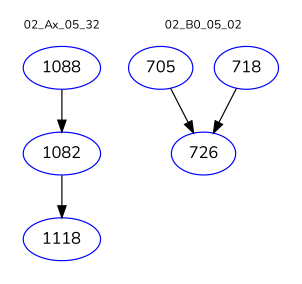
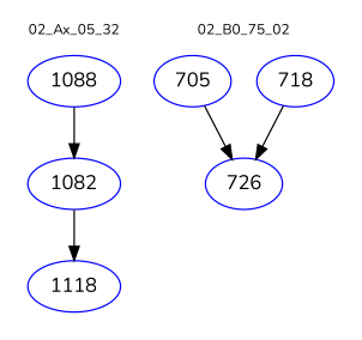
  digraph {
    fontname=Nunito
    node [color=blue fontname=Nunito]
    edge [color=black fontname=Nunito]
    n1 [label=1088]
    n2 [label=1082]
    n3 [label=1118]
    n4 [label=718]
    n5 [label=705]
    n6 [label=726]
    subgraph cluster_1 {
      color=white
      fontsize=10
      label="02_Ax_05_32"
      n1
      n2
      n3
    }
    subgraph cluster_2 {
      color=white
      fontsize=10
-     label="02_B0_05_02"
+     label="02_B0_75_02"
      n4
      n5
      n6
    }
    n1 -> n2
    n2 -> n3
    n4 -> n6
    n5 -> n6
  }
